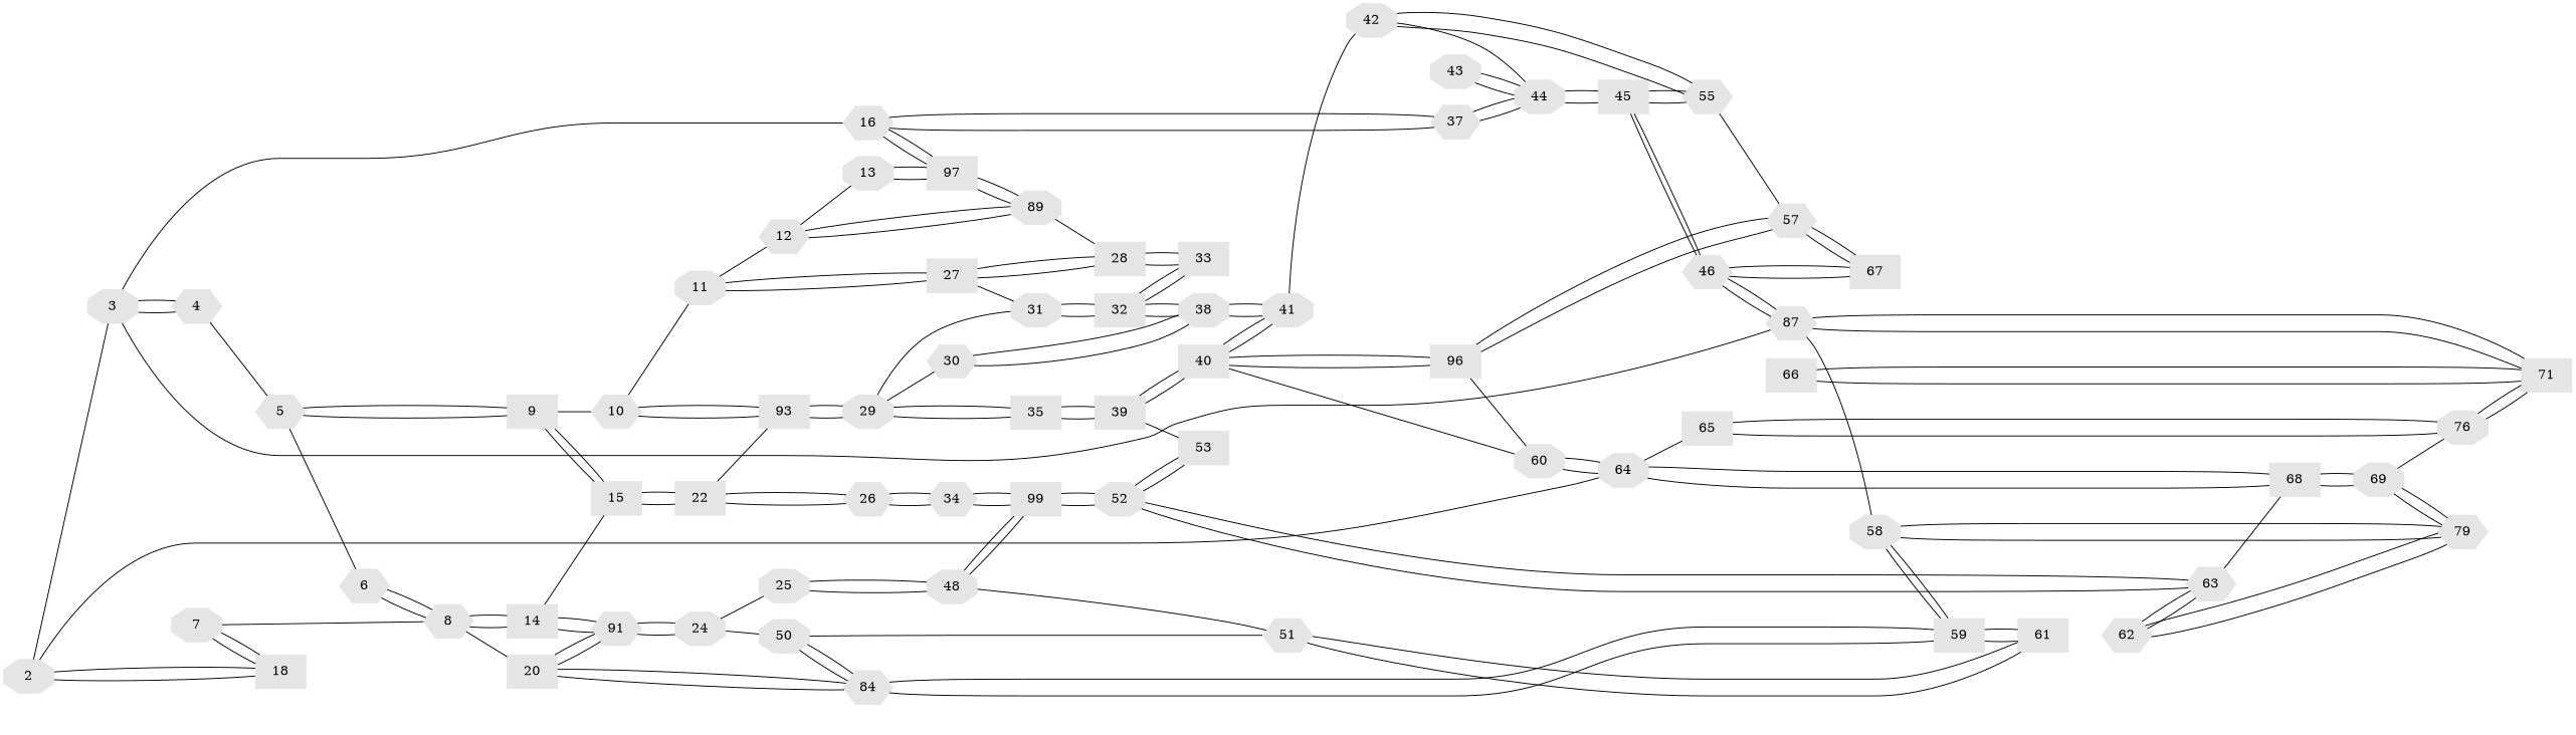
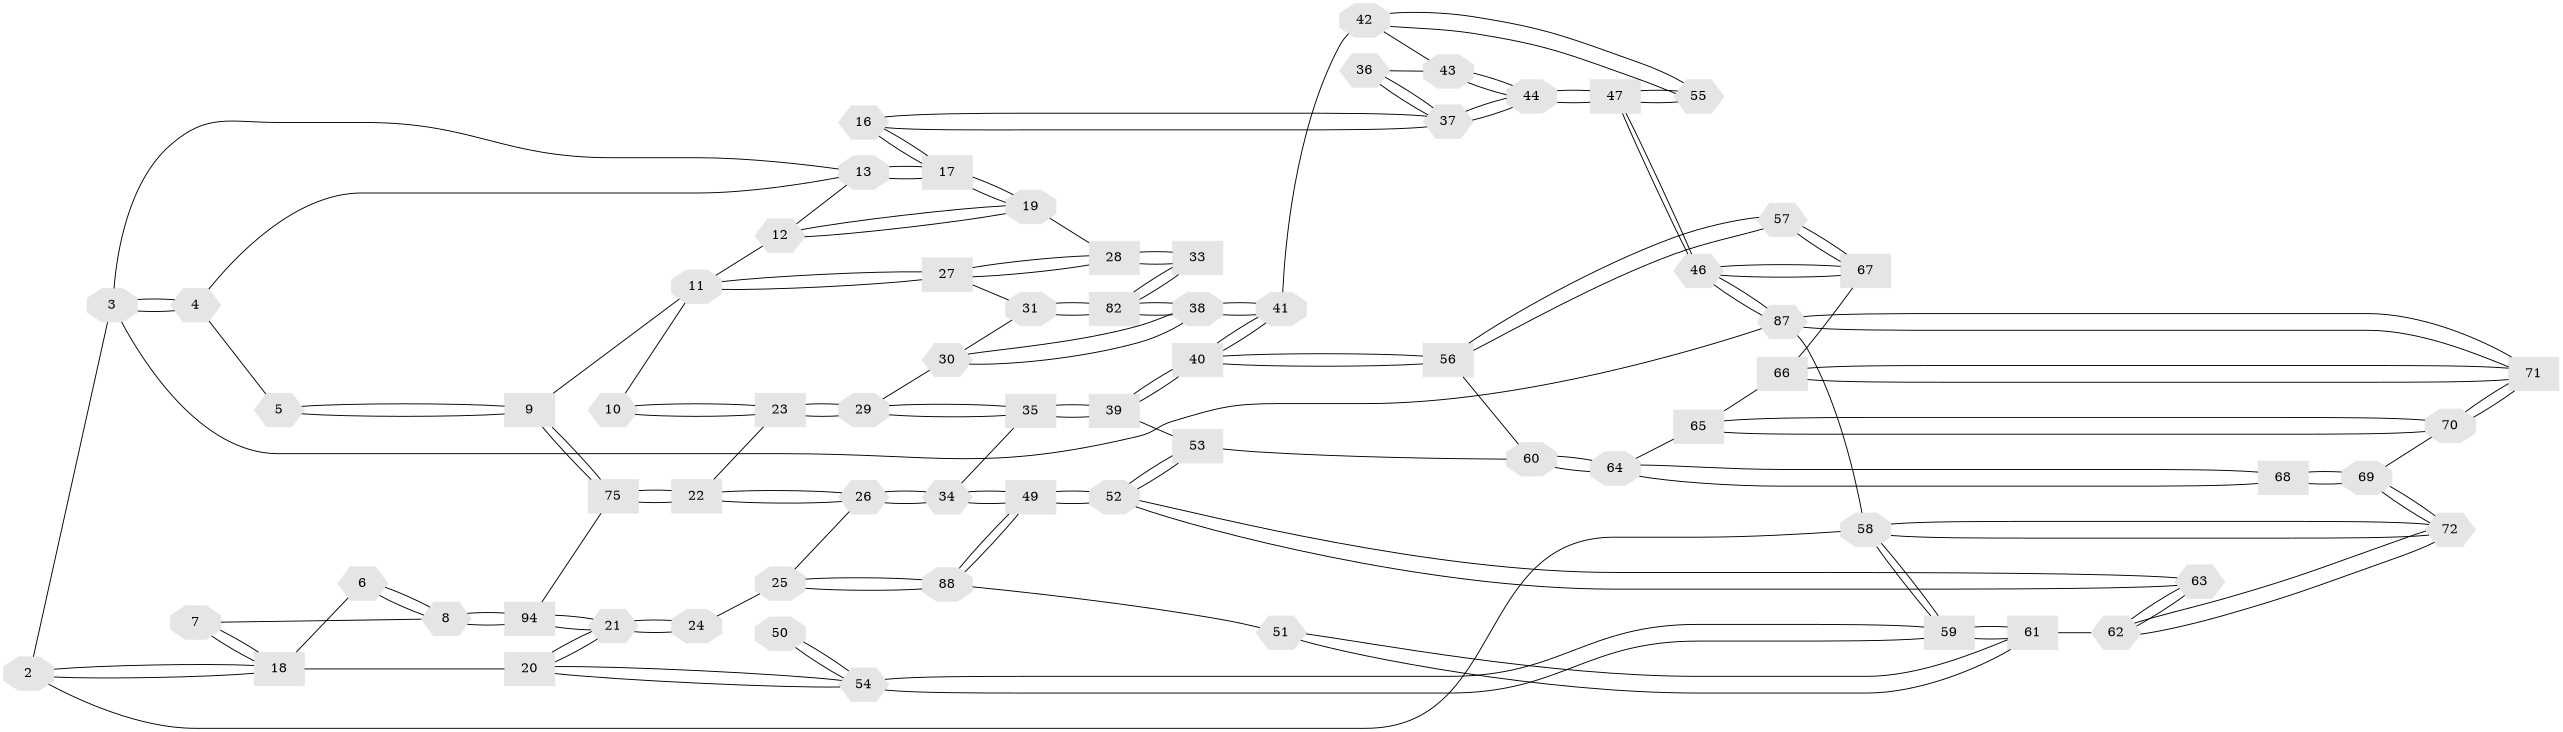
  graph {
    rankdir=LR
    node [color=gray90 shape=box style=filled]
    2 [shape=octagon]
    3 [shape=octagon]
    18
    58 [shape=octagon]
    7 [shape=octagon]
    8 [shape=hexagon]
    4 [shape=hexagon]
    16 [shape=hexagon]
    n9 [label=87 shape=hexagon]
    20
    59
-   72 [shape=hexagon label=79]
+   72 [shape=hexagon]
    5 [shape=hexagon]
    13 [shape=octagon]
-   17 [label=97]
+   17
    37 [shape=hexagon]
    71
    6 [shape=hexagon]
    9
    10 [shape=hexagon]
-   15
-   14
-   21 [shape=hexagon label=91]
+   15 [label=75]
+   14 [label=94]
+   21 [shape=hexagon]
    11 [shape=octagon]
-   23 [label=93]
+   23
    22
    12 [shape=hexagon]
    27
    29 [shape=octagon]
-   19 [shape=octagon label=89]
+   19 [shape=octagon]
    28
    31 [shape=octagon]
    24 [shape=octagon]
    26 [shape=hexagon]
    44 [shape=octagon]
-   54 [shape=hexagon label=84]
+   54 [shape=hexagon]
    33
    25 [shape=octagon]
    50 [shape=octagon]
    34 [shape=hexagon]
    30 [shape=hexagon]
    35
-   48 [shape=octagon]
+   48 [shape=octagon label=88]
    51 [shape=hexagon]
-   49 [label=99]
-   32
+   49
+   32 [label=82]
    38 [shape=octagon]
    39
    41 [shape=octagon]
+   36 [shape=hexagon]
    43 [shape=octagon]
    52 [shape=octagon]
    40
    53
-   45
+   45 [label=47]
    42 [shape=octagon]
-   56 [label=96]
+   56
    60 [shape=octagon]
    57 [shape=hexagon]
    55 [shape=hexagon]
    46 [shape=hexagon]
    67
    61
    63 [shape=hexagon]
    62 [shape=hexagon]
    68
    64 [shape=octagon]
    65
    69 [shape=octagon]
    66
-   70 [shape=octagon label=76]
+   70 [shape=octagon]
    2 -- 3
    2 -- 18
    2 -- 18
-   2 -- 64
+   2 -- 58
    3 -- 4
    3 -- 4
-   3 -- 16
+   3 -- 13
    3 -- n9
-   8 -- 20
+   18 -- 20
    58 -- 59
    58 -- 59
    58 -- 72
    58 -- 72
    7 -- 18
    7 -- 18
    7 -- 8
    8 -- 14
    8 -- 14
    4 -- 5
+   4 -- 13
    16 -- 17
    16 -- 17
    16 -- 37
    16 -- 37
    n9 -- 58
    n9 -- 71
    n9 -- 71
    20 -- 21
    20 -- 21
    20 -- 54
    20 -- 54
    59 -- 61
    59 -- 61
-   5 -- 6
+   18 -- 6
    5 -- 9
    5 -- 9
    13 -- 17
    13 -- 17
    17 -- 19
    17 -- 19
    37 -- 44
    37 -- 44
    6 -- 8
    6 -- 8
-   9 -- 10
+   9 -- 11
    9 -- 15
    9 -- 15
    10 -- 11
    10 -- 23
    10 -- 23
    15 -- 22
    15 -- 22
    14 -- 15
    14 -- 21
    14 -- 21
    21 -- 24
    21 -- 24
    11 -- 12
    11 -- 27
    11 -- 27
    23 -- 29
    23 -- 29
    22 -- 23
    22 -- 26
    22 -- 26
    12 -- 13
    12 -- 19
    12 -- 19
    27 -- 28
    27 -- 28
    27 -- 31
    29 -- 30
    29 -- 35
    29 -- 35
    19 -- 28
    28 -- 33
    28 -- 33
    31 -- 32
    31 -- 32
    24 -- 25
-   24 -- 50
    26 -- 34
    26 -- 34
    44 -- 45
    44 -- 45
    54 -- 59
    54 -- 59
+   25 -- 26
    25 -- 48
    25 -- 48
    50 -- 54
    50 -- 54
-   50 -- 51
+   34 -- 35
    34 -- 49
    34 -- 49
-   29 -- 31
+   30 -- 31
    30 -- 38
    30 -- 38
    35 -- 39
    35 -- 39
    48 -- 51
    48 -- 49
    48 -- 49
    51 -- 61
    51 -- 61
    49 -- 52
    49 -- 52
    32 -- 33
    32 -- 33
    32 -- 38
    32 -- 38
    38 -- 41
    38 -- 41
    39 -- 40
    39 -- 40
    39 -- 53
    41 -- 42
+   36 -- 37
+   36 -- 37
+   36 -- 43
    43 -- 44
    43 -- 44
    52 -- 53
    52 -- 53
    52 -- 63
    52 -- 63
    40 -- 41
    40 -- 41
    40 -- 56
    40 -- 56
-   40 -- 60
+   53 -- 60
    45 -- 55
    45 -- 55
    45 -- 46
    45 -- 46
-   42 -- 44
+   42 -- 43
    42 -- 55
    42 -- 55
    56 -- 60
    56 -- 57
    56 -- 57
    60 -- 64
    60 -- 64
    57 -- 67
    57 -- 67
-   55 -- 57
    46 -- n9
    46 -- n9
    46 -- 67
    46 -- 67
-   63 -- 68
+   61 -- 62
    62 -- 72
    62 -- 72
    62 -- 63
    62 -- 63
    68 -- 69
    68 -- 69
    64 -- 68
    64 -- 68
    64 -- 65
+   65 -- 66
    65 -- 70
    65 -- 70
    69 -- 72
    69 -- 72
    69 -- 70
    66 -- 71
    66 -- 71
+   66 -- 67
    70 -- 71
    70 -- 71
  }
